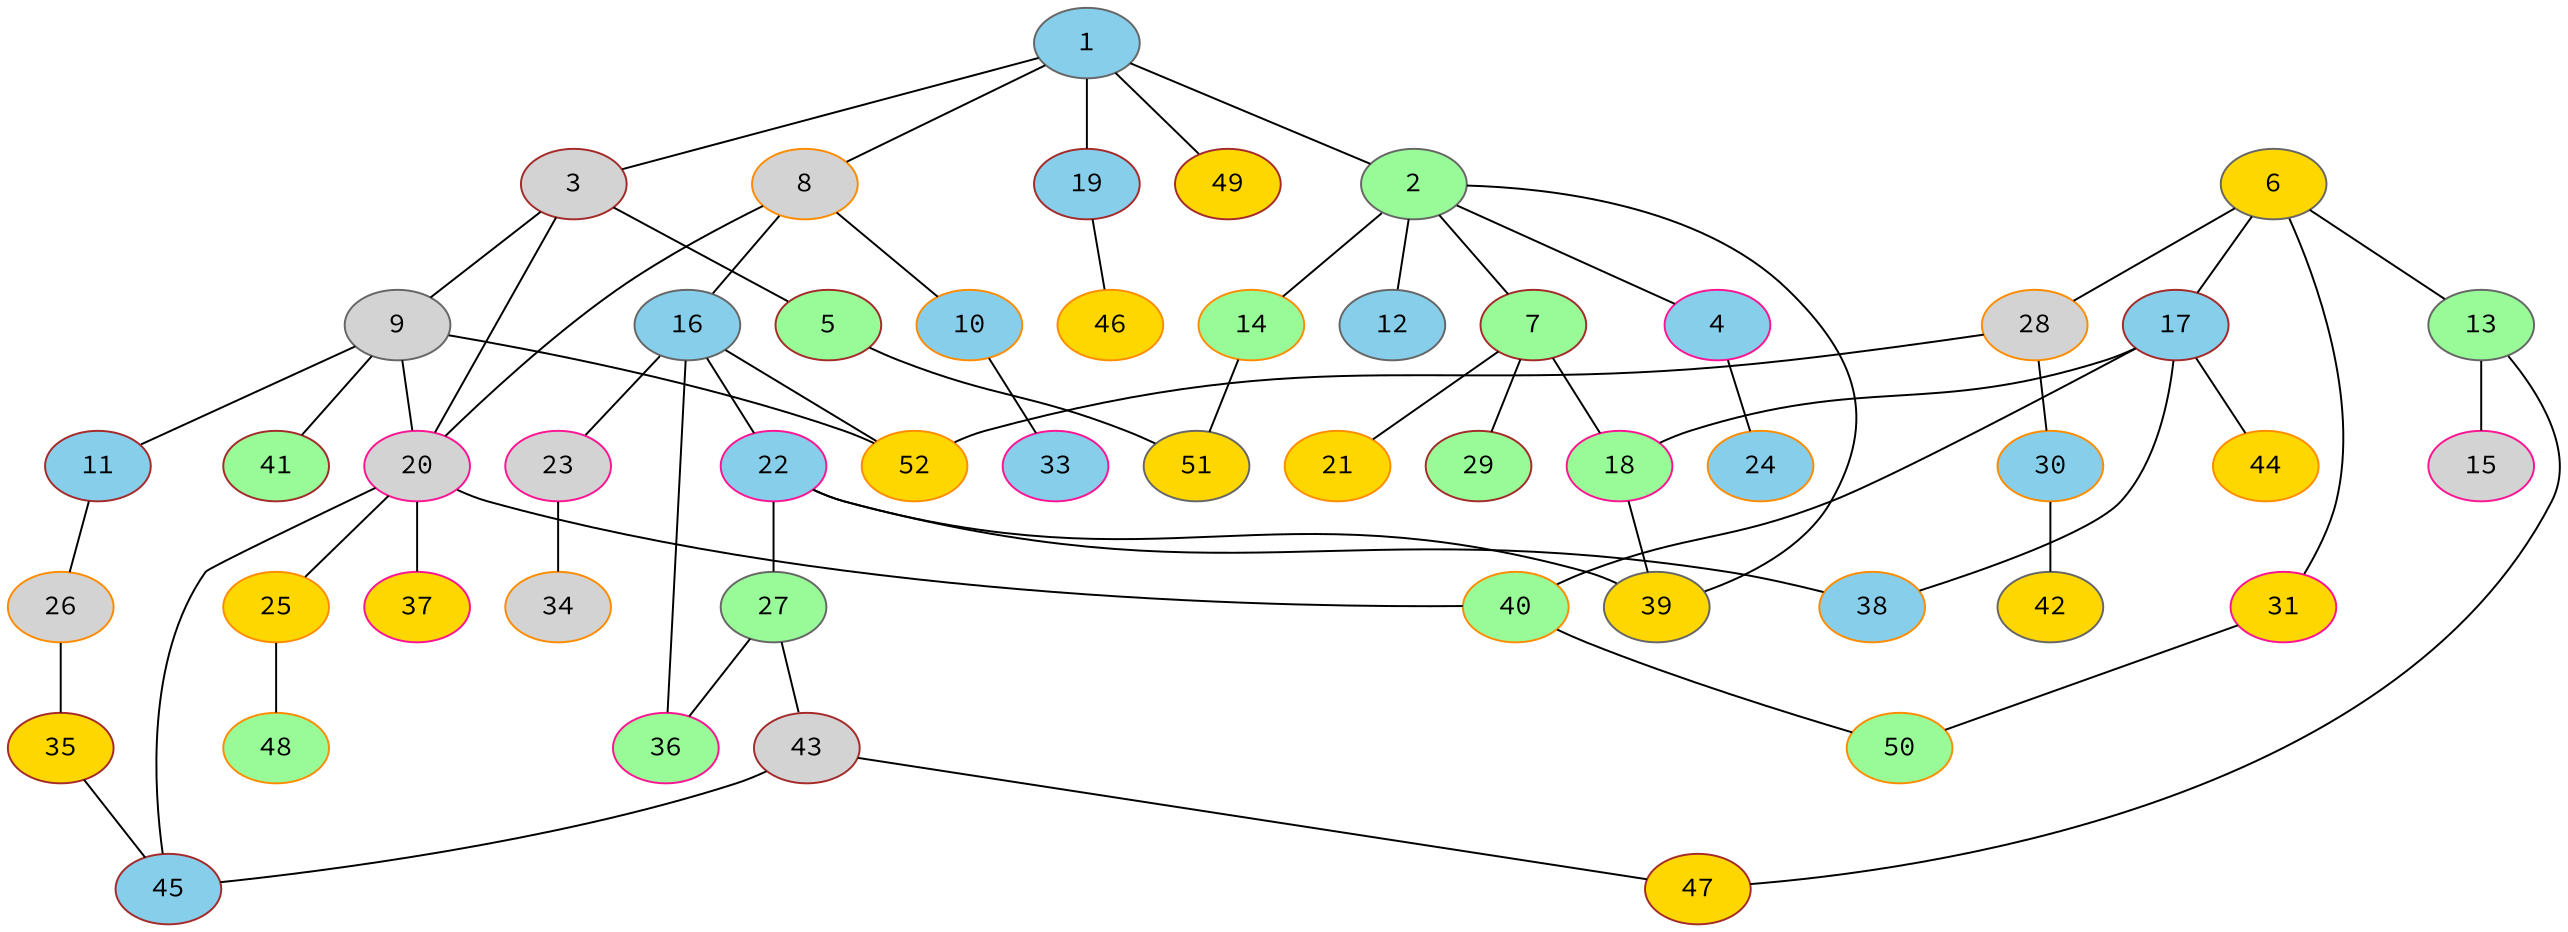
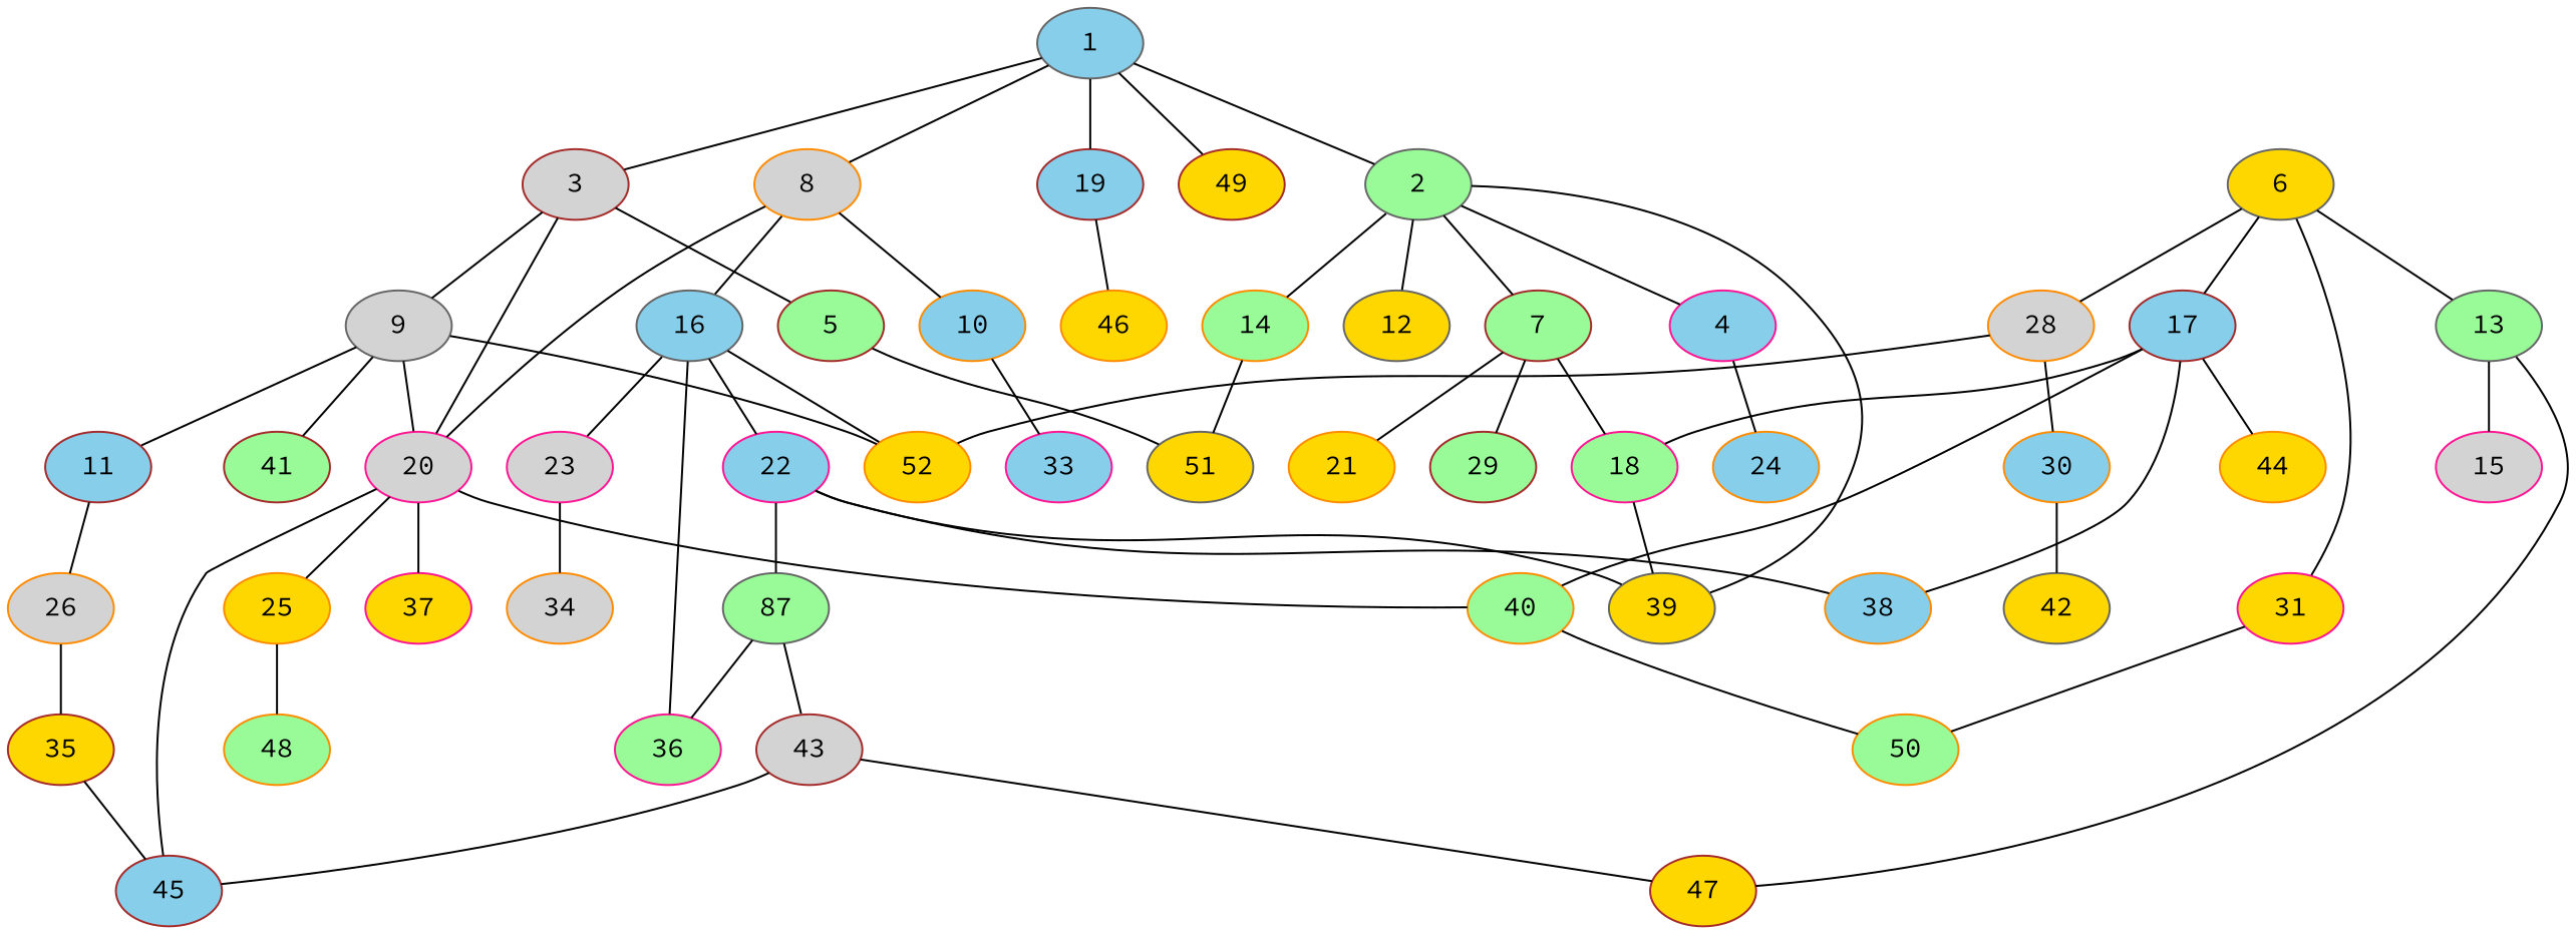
  graph {
    fontname="Source Code Pro"
    node [color=darkorange fillcolor=skyblue fontname="Source Code Pro" style=filled]
    edge [fontname="Source Code Pro"]
    1 [color=gray40]
    2 [color=gray40 fillcolor=palegreen]
    3 [color=brown fillcolor=lightgrey]
    8 [fillcolor=lightgrey]
    19 [color=brown]
    49 [color=brown fillcolor=gold]
    4 [color=deeppink]
    7 [color=brown fillcolor=palegreen]
-   12 [color=gray40]
+   12 [color=gray40 fillcolor=gold]
    14 [fillcolor=palegreen]
    39 [color=gray40 fillcolor=gold]
    5 [color=brown fillcolor=palegreen]
    9 [color=gray40 fillcolor=lightgrey]
    20 [color=deeppink fillcolor=lightgrey]
    10
    16 [color=gray40]
    46 [fillcolor=gold]
    24
    18 [color=deeppink fillcolor=palegreen]
    21 [fillcolor=gold]
    29 [color=brown fillcolor=palegreen]
    51 [color=gray40 fillcolor=gold]
    11 [color=brown]
    41 [color=brown fillcolor=palegreen]
    52 [fillcolor=gold]
    40 [fillcolor=palegreen]
    25 [fillcolor=gold]
    37 [color=deeppink fillcolor=gold]
    45 [color=brown]
    6 [color=gray40 fillcolor=gold]
    13 [color=gray40 fillcolor=palegreen]
    17 [color=brown]
    28 [fillcolor=lightgrey]
    31 [color=deeppink fillcolor=gold]
    15 [color=deeppink fillcolor=lightgrey]
    47 [color=brown fillcolor=gold]
    38
    44 [fillcolor=gold]
    30
    50 [fillcolor=palegreen]
    33 [color=deeppink]
    22 [color=deeppink]
    23 [color=deeppink fillcolor=lightgrey]
    36 [color=deeppink fillcolor=palegreen]
    26 [fillcolor=lightgrey]
    35 [color=brown fillcolor=gold]
-   27 [color=gray40 fillcolor=palegreen]
+   27 [color=gray40 fillcolor=palegreen label=87]
    34 [fillcolor=lightgrey]
    48 [fillcolor=palegreen]
    43 [color=brown fillcolor=lightgrey]
    42 [color=gray40 fillcolor=gold]
    1 -- 2
    1 -- 3
    1 -- 8
    1 -- 19
    1 -- 49
    2 -- 4
    2 -- 7
    2 -- 12
    2 -- 14
    2 -- 39
    3 -- 5
    3 -- 9
    3 -- 20
    8 -- 20
    8 -- 10
    8 -- 16
    19 -- 46
    4 -- 24
    7 -- 18
    7 -- 21
    7 -- 29
    14 -- 51
    5 -- 51
    9 -- 20
    9 -- 11
    9 -- 41
    9 -- 52
    20 -- 40
    20 -- 25
    20 -- 37
    20 -- 45
    10 -- 33
    16 -- 52
    16 -- 22
    16 -- 23
    16 -- 36
    18 -- 39
    11 -- 26
    40 -- 50
    25 -- 48
    6 -- 13
    6 -- 17
    6 -- 28
    6 -- 31
    13 -- 15
    13 -- 47
    17 -- 18
    17 -- 40
    17 -- 38
    17 -- 44
    28 -- 52
    28 -- 30
    31 -- 50
    30 -- 42
    22 -- 39
    22 -- 38
    22 -- 27
    23 -- 34
    26 -- 35
    35 -- 45
    27 -- 36
    27 -- 43
    43 -- 45
    43 -- 47
  }
